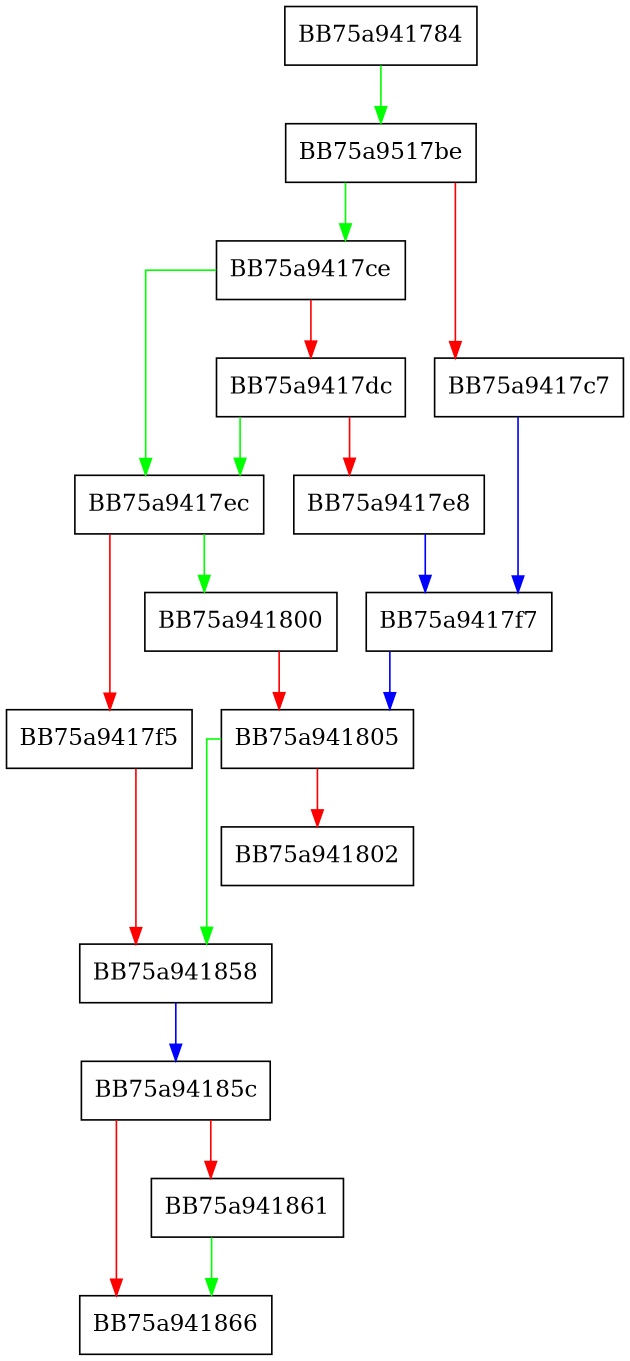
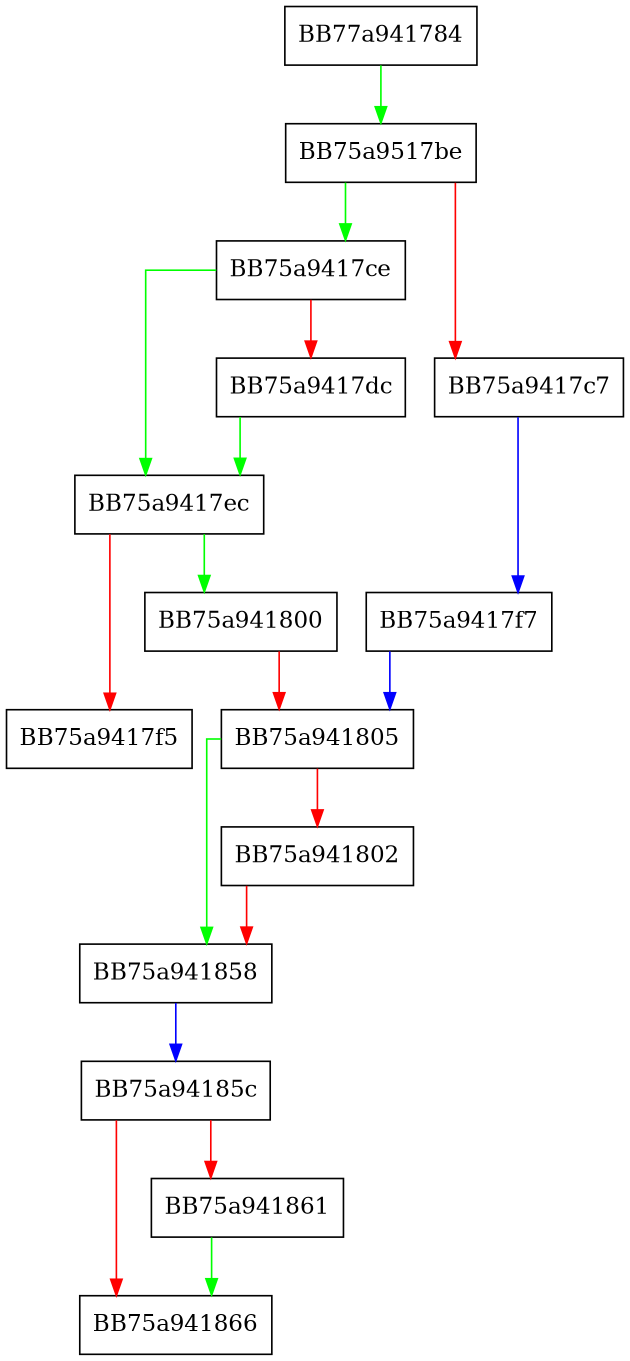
  digraph {
    splines=ortho
    node [shape=box]
    edge [color=red]
    n1 [label=BB75a9517be]
-   BB75a941784
+   BB75a941784 [label=BB77a941784]
    BB75a9417ce
    BB75a9417c7
    BB75a9417ec
    BB75a9417dc
    BB75a9417f7
    BB75a94185c
    BB75a941866
    BB75a941861
    BB75a941800
    BB75a9417f5
-   BB75a9417e8
    BB75a941805
    BB75a941858
    n16 [label=BB75a941802]
    n1 -> BB75a9417ce [color=green]
    n1 -> BB75a9417c7
    BB75a941784 -> n1 [color=green]
    BB75a9417ce -> BB75a9417ec [color=green]
    BB75a9417ce -> BB75a9417dc
    BB75a9417c7 -> BB75a9417f7 [color=blue]
    BB75a9417ec -> BB75a941800 [color=green]
    BB75a9417ec -> BB75a9417f5
    BB75a9417dc -> BB75a9417ec [color=green]
-   BB75a9417dc -> BB75a9417e8
    BB75a9417f7 -> BB75a941805 [color=blue]
    BB75a94185c -> BB75a941866
    BB75a94185c -> BB75a941861
    BB75a941861 -> BB75a941866 [color=green]
    BB75a941800 -> BB75a941805
-   BB75a9417e8 -> BB75a9417f7 [color=blue]
    BB75a941805 -> BB75a941858 [color=green]
    BB75a941805 -> n16
    BB75a941858 -> BB75a94185c [color=blue]
-   BB75a9417f5 -> BB75a941858
+   n16 -> BB75a941858
  }
